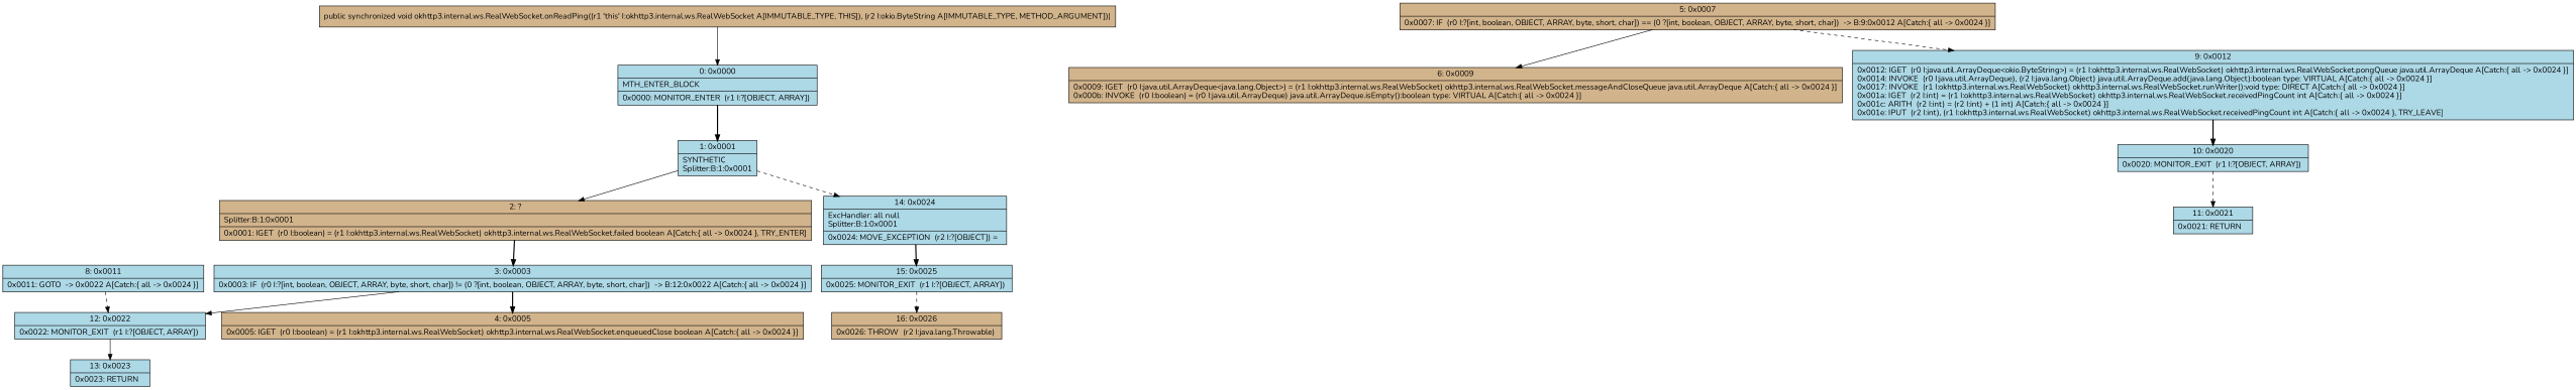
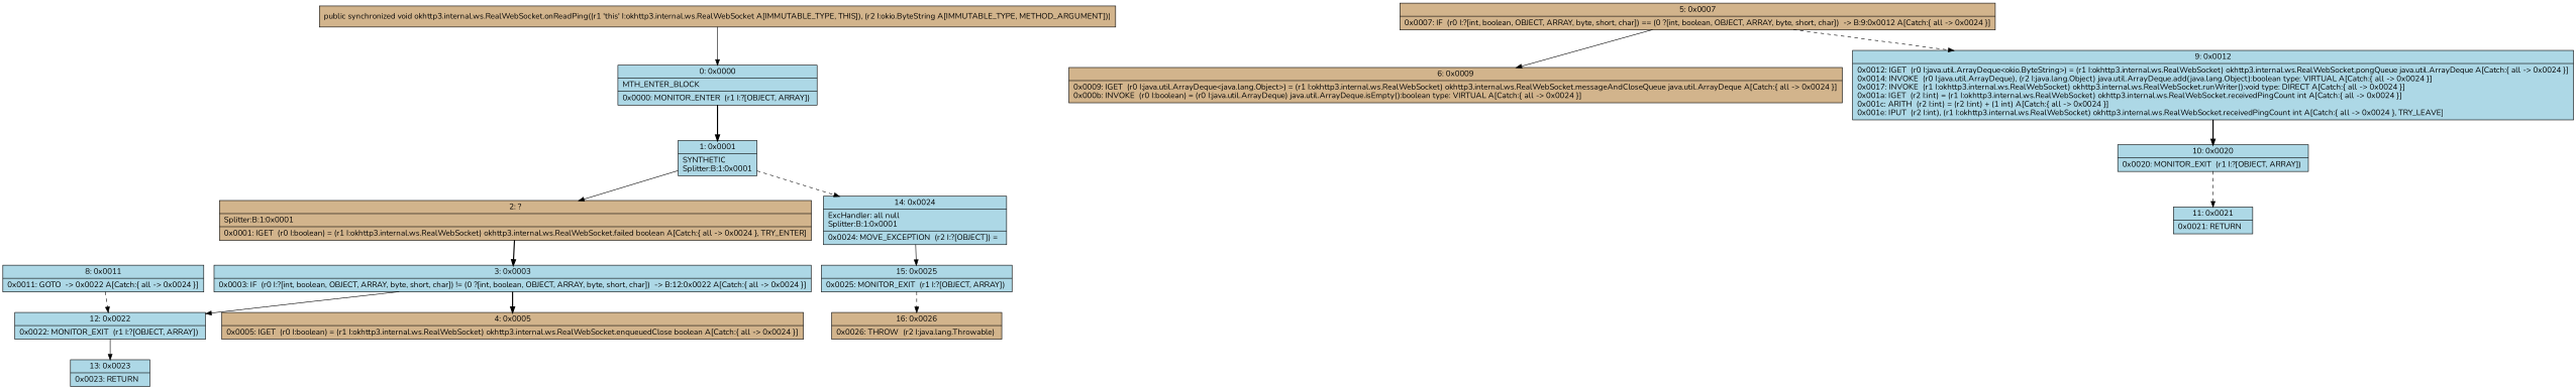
  digraph {
    fontname=Nunito
    node [fillcolor=lightblue fontname=Nunito shape=record style=filled]
    edge [fontname=Nunito style=bold]
    n1 [label="{0\:\ 0x0000|MTH_ENTER_BLOCK\l|0x0000: MONITOR_ENTER  (r1 I:?[OBJECT, ARRAY]) \l}"]
    n2 [label="{1\:\ 0x0001|SYNTHETIC\lSplitter:B:1:0x0001\l}"]
    n3 [fillcolor=tan label="{2\:\ ?|Splitter:B:1:0x0001\l|0x0001: IGET  (r0 I:boolean) = (r1 I:okhttp3.internal.ws.RealWebSocket) okhttp3.internal.ws.RealWebSocket.failed boolean A[Catch:\{ all \-\> 0x0024 \}, TRY_ENTER]\l}"]
    n4 [label="{14\:\ 0x0024|ExcHandler: all null\lSplitter:B:1:0x0001\l|0x0024: MOVE_EXCEPTION  (r2 I:?[OBJECT]) =  \l}"]
    n5 [label="{3\:\ 0x0003|0x0003: IF  (r0 I:?[int, boolean, OBJECT, ARRAY, byte, short, char]) != (0 ?[int, boolean, OBJECT, ARRAY, byte, short, char])  \-\> B:12:0x0022 A[Catch:\{ all \-\> 0x0024 \}]\l}"]
    n6 [label="{15\:\ 0x0025|0x0025: MONITOR_EXIT  (r1 I:?[OBJECT, ARRAY]) \l}"]
    n7 [fillcolor=tan label="{4\:\ 0x0005|0x0005: IGET  (r0 I:boolean) = (r1 I:okhttp3.internal.ws.RealWebSocket) okhttp3.internal.ws.RealWebSocket.enqueuedClose boolean A[Catch:\{ all \-\> 0x0024 \}]\l}"]
    n8 [label="{12\:\ 0x0022|0x0022: MONITOR_EXIT  (r1 I:?[OBJECT, ARRAY]) \l}"]
    n9 [label="{13\:\ 0x0023|0x0023: RETURN   \l}"]
    n10 [fillcolor=tan label="{5\:\ 0x0007|0x0007: IF  (r0 I:?[int, boolean, OBJECT, ARRAY, byte, short, char]) == (0 ?[int, boolean, OBJECT, ARRAY, byte, short, char])  \-\> B:9:0x0012 A[Catch:\{ all \-\> 0x0024 \}]\l}"]
    n11 [fillcolor=tan label="{6\:\ 0x0009|0x0009: IGET  (r0 I:java.util.ArrayDeque\<java.lang.Object\>) = (r1 I:okhttp3.internal.ws.RealWebSocket) okhttp3.internal.ws.RealWebSocket.messageAndCloseQueue java.util.ArrayDeque A[Catch:\{ all \-\> 0x0024 \}]\l0x000b: INVOKE  (r0 I:boolean) = (r0 I:java.util.ArrayDeque) java.util.ArrayDeque.isEmpty():boolean type: VIRTUAL A[Catch:\{ all \-\> 0x0024 \}]\l}"]
    n12 [label="{9\:\ 0x0012|0x0012: IGET  (r0 I:java.util.ArrayDeque\<okio.ByteString\>) = (r1 I:okhttp3.internal.ws.RealWebSocket) okhttp3.internal.ws.RealWebSocket.pongQueue java.util.ArrayDeque A[Catch:\{ all \-\> 0x0024 \}]\l0x0014: INVOKE  (r0 I:java.util.ArrayDeque), (r2 I:java.lang.Object) java.util.ArrayDeque.add(java.lang.Object):boolean type: VIRTUAL A[Catch:\{ all \-\> 0x0024 \}]\l0x0017: INVOKE  (r1 I:okhttp3.internal.ws.RealWebSocket) okhttp3.internal.ws.RealWebSocket.runWriter():void type: DIRECT A[Catch:\{ all \-\> 0x0024 \}]\l0x001a: IGET  (r2 I:int) = (r1 I:okhttp3.internal.ws.RealWebSocket) okhttp3.internal.ws.RealWebSocket.receivedPingCount int A[Catch:\{ all \-\> 0x0024 \}]\l0x001c: ARITH  (r2 I:int) = (r2 I:int) + (1 int) A[Catch:\{ all \-\> 0x0024 \}]\l0x001e: IPUT  (r2 I:int), (r1 I:okhttp3.internal.ws.RealWebSocket) okhttp3.internal.ws.RealWebSocket.receivedPingCount int A[Catch:\{ all \-\> 0x0024 \}, TRY_LEAVE]\l}"]
    n13 [label="{10\:\ 0x0020|0x0020: MONITOR_EXIT  (r1 I:?[OBJECT, ARRAY]) \l}"]
    n14 [label="{8\:\ 0x0011|0x0011: GOTO  \-\> 0x0022 A[Catch:\{ all \-\> 0x0024 \}]\l}"]
    n15 [label="{11\:\ 0x0021|0x0021: RETURN   \l}"]
    n16 [fillcolor=tan label="{16\:\ 0x0026|0x0026: THROW  (r2 I:java.lang.Throwable) \l}"]
    n17 [fillcolor=tan label="{public synchronized void okhttp3.internal.ws.RealWebSocket.onReadPing((r1 'this' I:okhttp3.internal.ws.RealWebSocket A[IMMUTABLE_TYPE, THIS]), (r2 I:okio.ByteString A[IMMUTABLE_TYPE, METHOD_ARGUMENT])) }"]
    n1 -> n2
    n2 -> n3 [style=solid]
    n2 -> n4 [style=dashed]
    n3 -> n5
-   n4 -> n6
+   n4 -> n6 [style=solid]
    n5 -> n7
    n5 -> n8 [style=solid]
    n6 -> n16 [style=dashed]
    n8 -> n9 [style=solid]
    n10 -> n11 [style=solid]
    n10 -> n12 [style=dashed]
    n12 -> n13
    n13 -> n15 [style=dashed]
    n14 -> n8 [style=dashed]
    n17 -> n1 [style=solid]
  }
